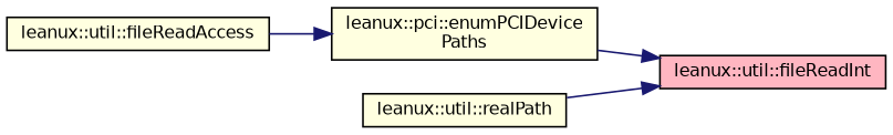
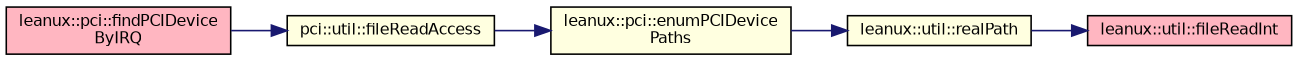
  digraph {
    rankdir=LR
    node [color=black fillcolor=lightyellow fontname=Helvetica fontsize=10 shape=record style=filled]
    edge [color=midnightblue fontname=Helvetica fontsize=10 labelfontname=Helvetica labelfontsize=10 style=solid]
-   n2 [height=0.2 label="leanux::util::fileReadAccess" width=0.4]
+   n1 [fillcolor=lightpink fontcolor=black height=0.2 label="leanux::pci::findPCIDevice\lByIRQ" width=0.4]
+   n2 [height=0.2 label="pci::util::fileReadAccess" width=0.4]
    n3 [height=0.2 label="leanux::pci::enumPCIDevice\lPaths" width=0.4]
    n4 [height=0.2 label="leanux::util::realPath" width=0.4]
    n5 [fillcolor=lightpink height=0.2 label="leanux::util::fileReadInt" width=0.4]
+   n1 -> n2
    n2 -> n3
-   n3 -> n5
+   n3 -> n4
    n4 -> n5
  }
